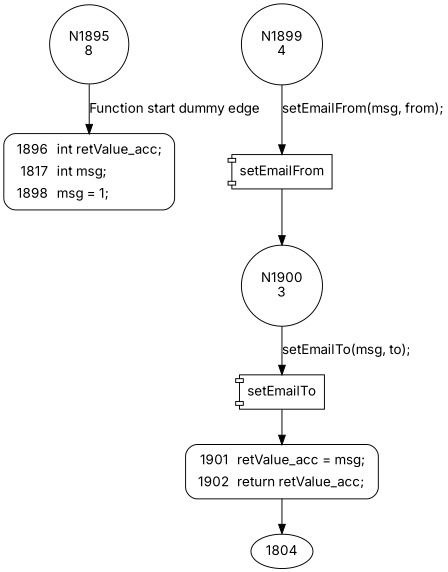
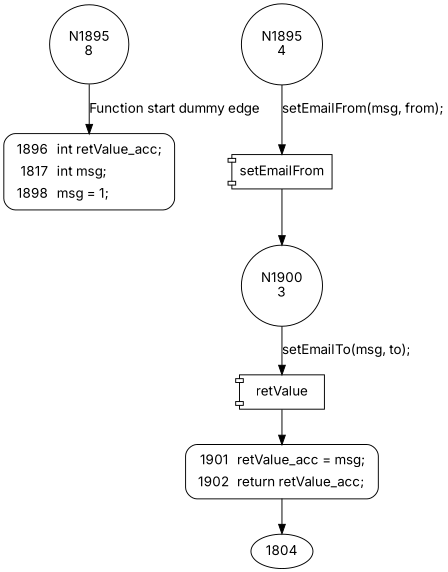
  digraph {
    fontname=Inter
    node [fontname=Inter shape=circle]
    edge [fontname=Inter]
    n1 [label="N1895\n8"]
    n2 [fillcolor=white label=<<table border="0" cellborder="0" cellpadding="3" bgcolor="white"><tr><td align="right">1896</td><td align="left">int retValue_acc;</td></tr><tr><td align="right">1817</td><td align="left">int msg;</td></tr><tr><td align="right">1898</td><td align="left">msg = 1;</td></tr></table>> penwidth=1 shape=Mrecord style="filled,bold"]
-   n3 [label="N1899\n4"]
+   n3 [label="N1895\n4"]
    n4 [label=setEmailFrom shape=component]
    n5 [label="N1900\n3"]
-   n6 [label=setEmailTo shape=component]
+   n6 [label=retValue shape=component]
    n7 [fillcolor=white label=<<table border="0" cellborder="0" cellpadding="3" bgcolor="white"><tr><td align="right">1901</td><td align="left">retValue_acc = msg;</td></tr><tr><td align="right">1902</td><td align="left">return retValue_acc;</td></tr></table>> penwidth=1 shape=Mrecord style="filled,bold"]
    n8 [label=1804 shape=""]
    n1 -> n2 [label="Function start dummy edge"]
    n3 -> n4 [label="setEmailFrom(msg, from);"]
    n4 -> n5
    n5 -> n6 [label="setEmailTo(msg, to);"]
    n6 -> n7
    n7 -> n8
  }
